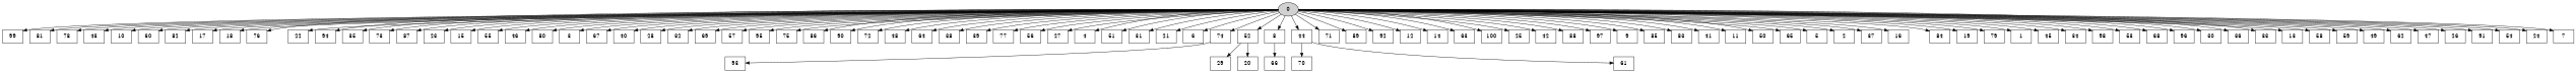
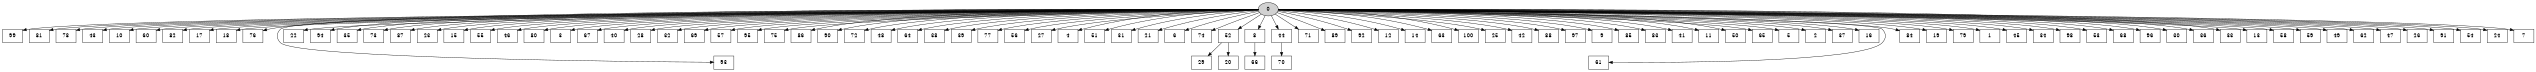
  digraph {
    node [fillcolor=white style=filled shape=box]
    0 [fillcolor=grey82 shape=""]
    n2 [label="99\n"]
    n3 [label="81\n"]
    n4 [label="78\n"]
    n5 [label="43\n"]
    n6 [label="10\n"]
    n7 [label="60\n"]
    n8 [label="82\n"]
    n9 [label="17\n"]
    n10 [label="18\n"]
    n11 [label="76\n"]
    n12 [label="93\n"]
    n13 [label="22\n"]
    n14 [label="94\n"]
    n15 [label="35\n"]
    n16 [label="73\n"]
    n17 [label="87\n"]
    n18 [label="23\n"]
    n19 [label="15\n"]
    n20 [label="55\n"]
    n21 [label="46\n"]
    n22 [label="80\n"]
    n23 [label="3\n"]
    n24 [label="67\n"]
    n25 [label="40\n"]
    n26 [label="28\n"]
    n27 [label="32\n"]
    n28 [label="69\n"]
    n29 [label="57\n"]
    n30 [label="95\n"]
    n31 [label="75\n"]
    n32 [label="86\n"]
    n33 [label="90\n"]
    n34 [label="72\n"]
    n35 [label="48\n"]
    n36 [label="64\n"]
    n37 [label="38\n"]
    n38 [label="39\n"]
    n39 [label="77\n"]
    n40 [label="56\n"]
    n41 [label="27\n"]
    n42 [label="4\n"]
    n43 [label="51\n"]
    n44 [label="31\n"]
    n45 [label="21\n"]
    n46 [label="6\n"]
    n47 [label="52\n"]
    n48 [label="44\n"]
    n49 [label="8\n"]
    n50 [label="74\n"]
    n51 [label="71\n"]
    n52 [label="89\n"]
    n53 [label="92\n"]
    n54 [label="12\n"]
    n55 [label="14\n"]
    n56 [label="63\n"]
    n57 [label="100\n"]
    n58 [label="25\n"]
    n59 [label="42\n"]
    n60 [label="88\n"]
    n61 [label="97\n"]
    n62 [label="9\n"]
    n63 [label="85\n"]
    n64 [label="83\n"]
    n65 [label="41\n"]
    n66 [label="11\n"]
    n67 [label="50\n"]
    n68 [label="65\n"]
    n69 [label="5\n"]
    n70 [label="2\n"]
    n71 [label="37\n"]
    n72 [label="16\n"]
    n73 [label="61\n"]
    n74 [label="84\n"]
    n75 [label="19\n"]
    n76 [label="79\n"]
    n77 [label="1\n"]
    n78 [label="45\n"]
    n79 [label="34\n"]
    n80 [label="98\n"]
    n81 [label="53\n"]
    n82 [label="68\n"]
    n83 [label="96\n"]
    n84 [label="30\n"]
    n85 [label="36\n"]
    n86 [label="33\n"]
    n87 [label="13\n"]
    n88 [label="58\n"]
    n89 [label="59\n"]
    n90 [label="49\n"]
    n91 [label="62\n"]
    n92 [label="47\n"]
    n93 [label="26\n"]
    n94 [label="91\n"]
    n95 [label="54\n"]
    n96 [label="24\n"]
    n97 [label="7\n"]
    n98 [label="70\n"]
    n99 [label="29\n"]
    n100 [label="66\n"]
    n101 [label="20\n"]
    0 -> n2
    0 -> n3
    0 -> n4
    0 -> n5
    0 -> n6
    0 -> n7
    0 -> n8
    0 -> n9
    0 -> n10
    0 -> n11
-   n50 -> n12
+   0 -> n12
    0 -> n13
    0 -> n14
    0 -> n15
    0 -> n16
    0 -> n17
    0 -> n18
    0 -> n19
    0 -> n20
    0 -> n21
    0 -> n22
    0 -> n23
    0 -> n24
    0 -> n25
    0 -> n26
    0 -> n27
    0 -> n28
    0 -> n29
    0 -> n30
    0 -> n31
    0 -> n32
    0 -> n33
    0 -> n34
    0 -> n35
    0 -> n36
    0 -> n37
    0 -> n38
    0 -> n39
    0 -> n40
    0 -> n41
    0 -> n42
    0 -> n43
    0 -> n44
    0 -> n45
    0 -> n46
    0 -> n47
    0 -> n48
    0 -> n49
    0 -> n50
    0 -> n51
    0 -> n52
    0 -> n53
    0 -> n54
    0 -> n55
    0 -> n56
    0 -> n57
    0 -> n58
    0 -> n59
    0 -> n60
    0 -> n61
    0 -> n62
    0 -> n63
    0 -> n64
    0 -> n65
    0 -> n66
    0 -> n67
    0 -> n68
    0 -> n69
    0 -> n70
    0 -> n71
    0 -> n72
-   n48 -> n73
+   0 -> n73
    0 -> n74
    0 -> n75
    0 -> n76
    0 -> n77
    0 -> n78
    0 -> n79
    0 -> n80
    0 -> n81
    0 -> n82
    0 -> n83
    0 -> n84
    0 -> n85
    0 -> n86
    0 -> n87
    0 -> n88
    0 -> n89
    0 -> n90
    0 -> n91
    0 -> n92
    0 -> n93
    0 -> n94
    0 -> n95
    0 -> n96
    0 -> n97
    n47 -> n99
    n47 -> n101
    n48 -> n98
    n49 -> n100
  }
